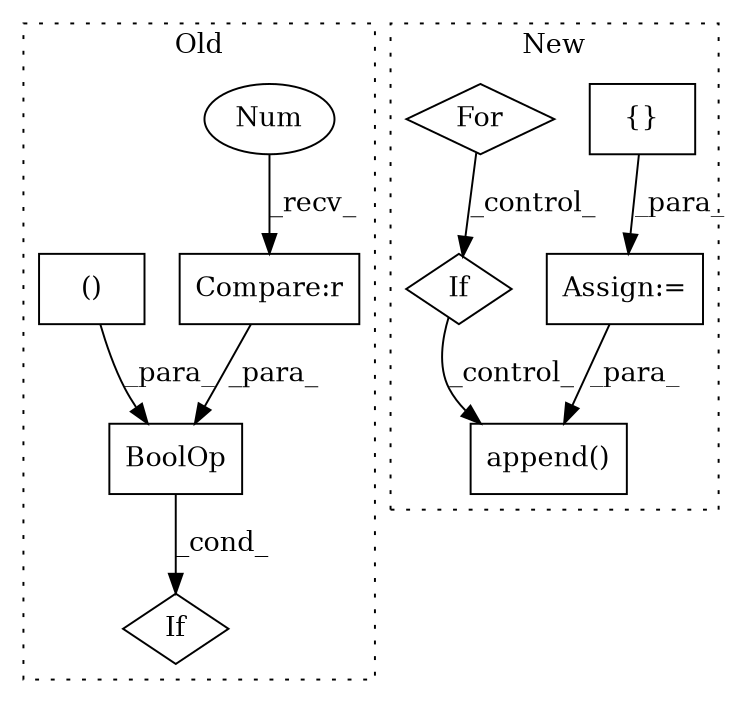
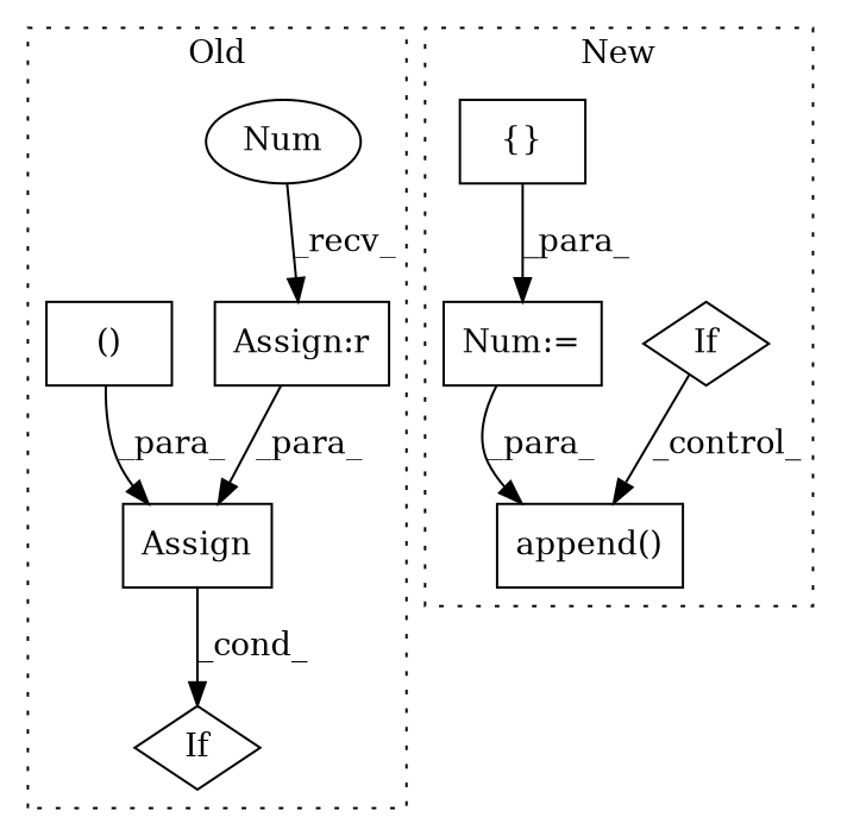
  digraph {
    node [a=96 l=3 s=4269 shape=box]
-   n1 [a=72 l=47 label=BoolOp]
-   n2 [a=40 l=14 label="Compare:r"]
+   n1 [a=72 l=47 label=Assign]
+   n2 [a=40 l=14 label="Assign:r"]
    n3 [a=76 l=1 label=Num s=4282 shape=ellipse]
    n4 [label=If s=4266 shape=diamond]
    n5 [a=54 l=68 label="()" s=4192]
    n6 [a=75 l="27,1" label="append()" s="3828,3860"]
    n7 [label=If s=3527 shape=diamond]
    n8 [a=59 l="2,1" label="{}" s="3034,3034"]
-   n9 [a=68 label="Assign:=" s=3031]
-   n10 [a=107 l="4,10" label=For s="3041,3112" shape=diamond]
+   n9 [a=68 label="Num:=" s=3031]
    subgraph cluster_1 {
      label=Old
      style=dotted
      n1
      n2
      n3
      n4
      n5
    }
    subgraph cluster_2 {
      label=New
      style=dotted
      n6
      n7
      n8
      n9
-     n10
    }
    n1 -> n4 [label=_cond_]
    n2 -> n1 [label=_para_]
    n3 -> n2 [label=_recv_]
    n5 -> n1 [label=_para_]
    n7 -> n6 [label=_control_]
    n8 -> n9 [label=_para_]
    n9 -> n6 [label=_para_]
-   n10 -> n7 [label=_control_]
  }
